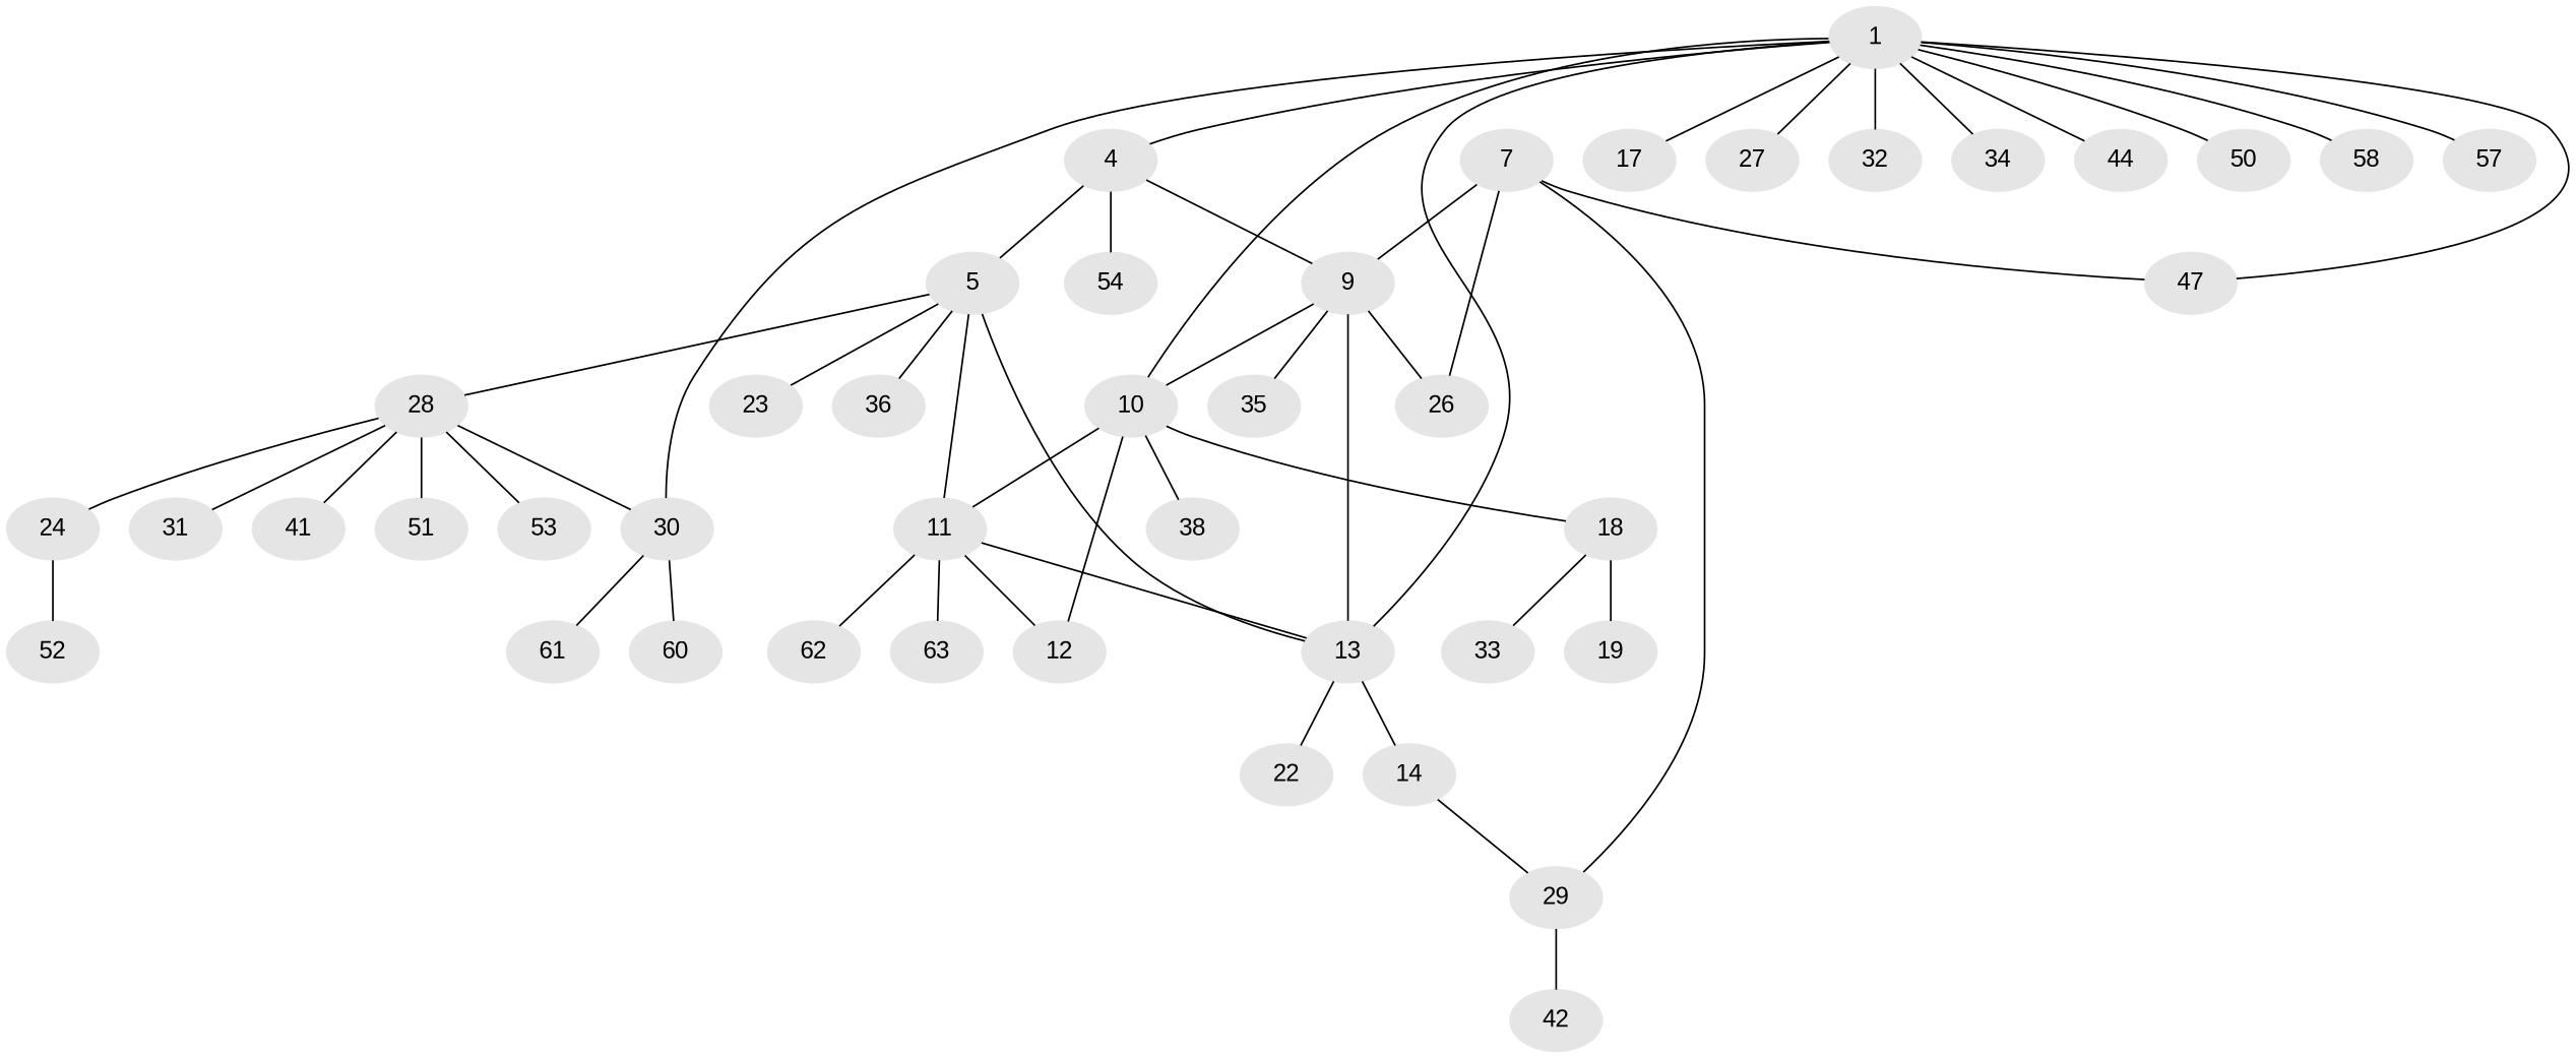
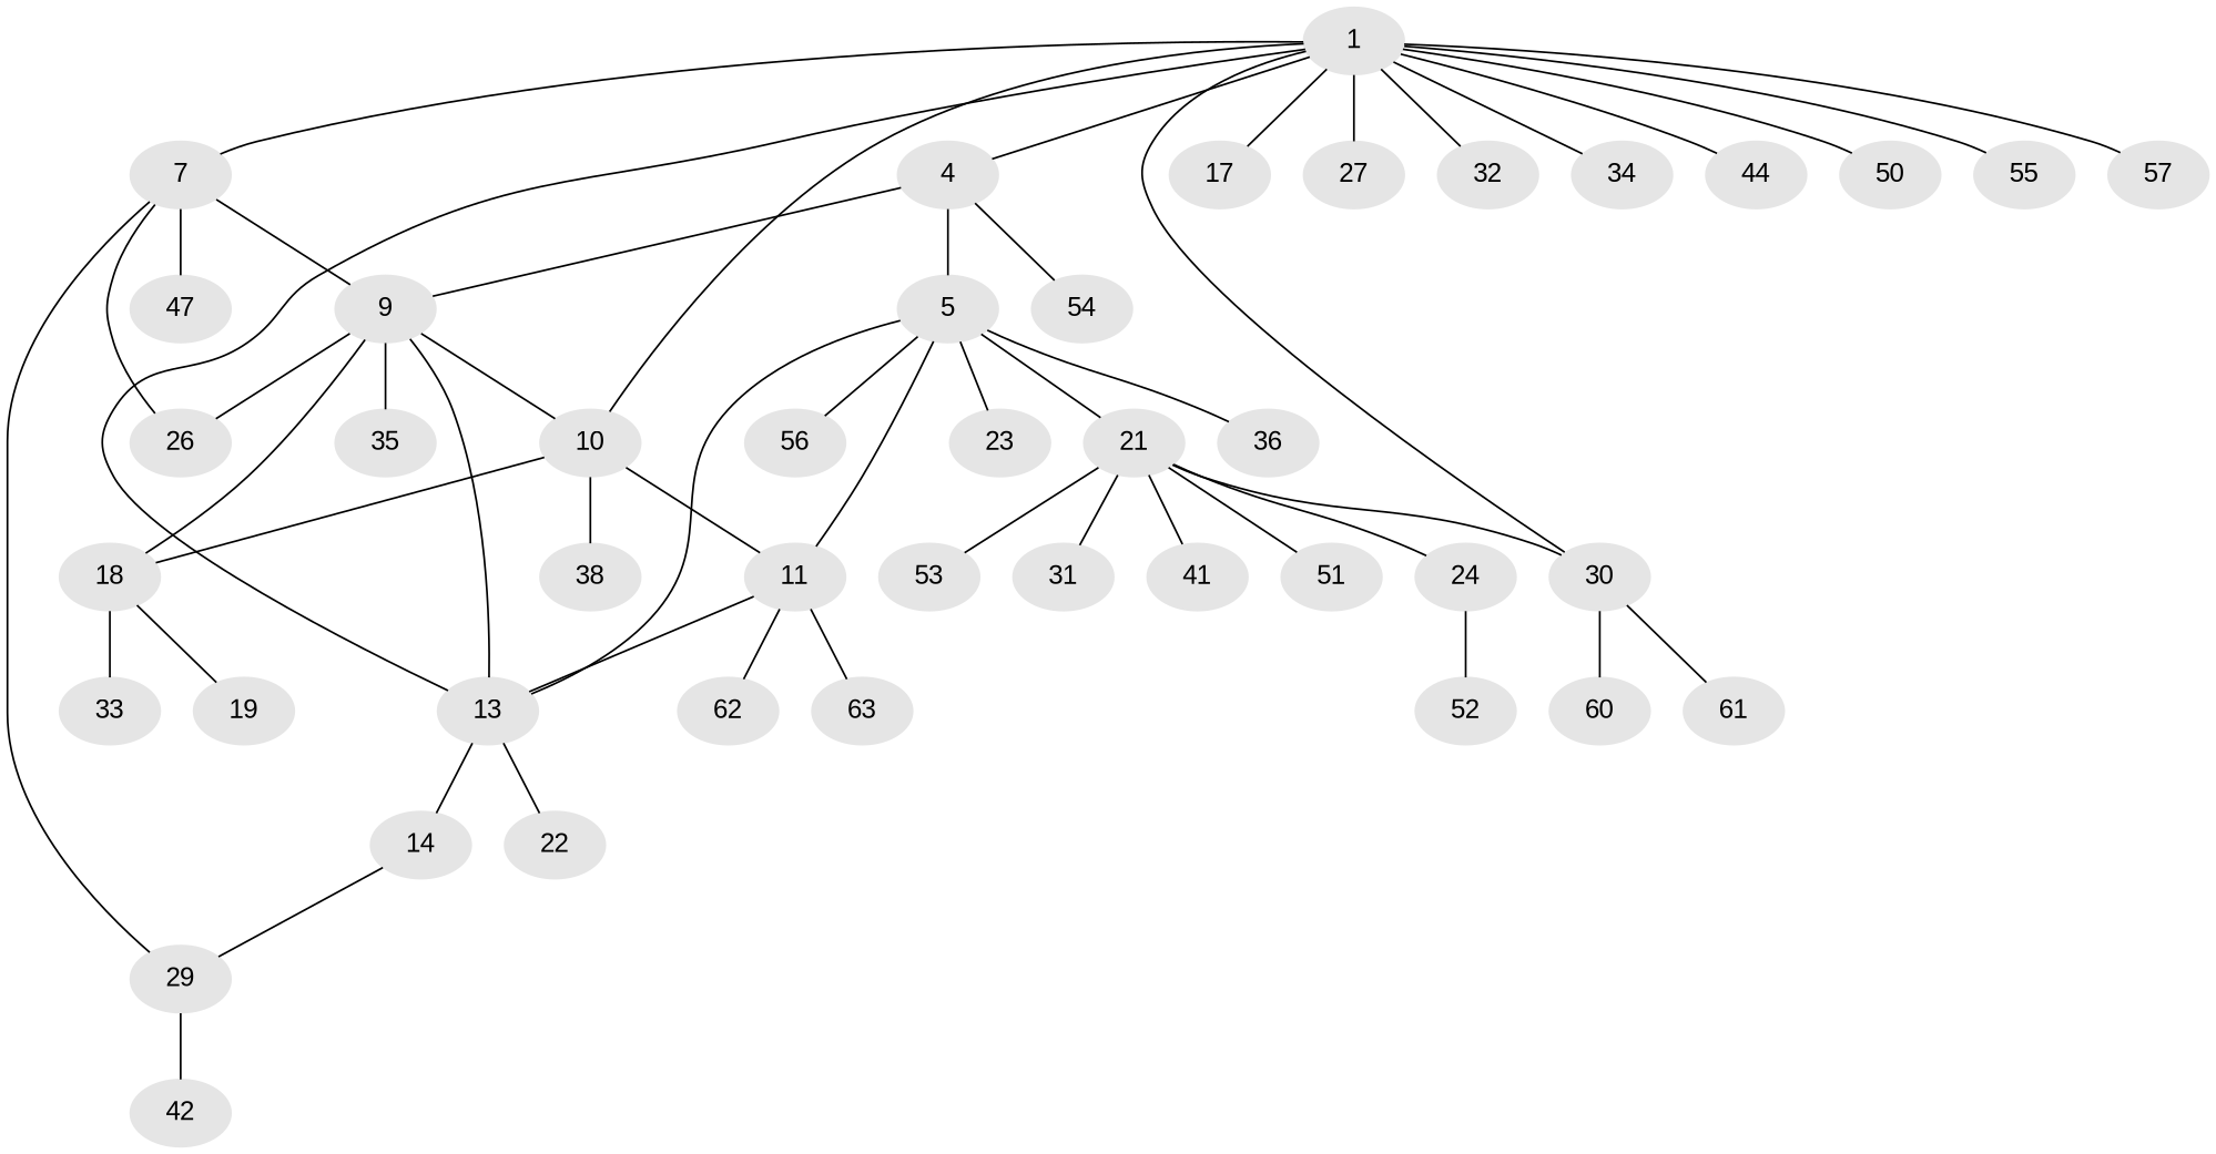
  graph {
    fontname="Liberation Sans"
    node [color=gray90 fontname="Liberation Sans" style=filled]
    edge [fontname="Liberation Sans"]
    1 [super="+3"]
    4 [super="+6"]
    7 [super="+8"]
    10 [super="+49"]
    13 [super="+15"]
    17
    27
    30 [super="+43"]
    32 [super="+48"]
    34 [super="+39"]
    44
    50
-   55 [label=58]
+   55
    57 [super="+64"]
    5 [super="+40"]
    9 [super="+16"]
    54
    26
    29 [super="+45"]
    47
    11 [super="+37"]
    18 [super="+20"]
-   12
    38
    14 [super="+28"]
    22
    60
    61
-   21 [super="+58" label=28]
+   21 [super="+58"]
    23 [super="+25"]
    36
+   56
    35
    62
    63
    24
    31
    41
    51
    53
    42 [super="+46"]
    19
    33
    52
    1 -- 4
-   1 -- 47
+   1 -- 7
    1 -- 10
    1 -- 13
    1 -- 17
    1 -- 27
    1 -- 30
    1 -- 32
    1 -- 34
    1 -- 44
    1 -- 50
    1 -- 55
    1 -- 57
    4 -- 5 [weight=2]
    4 -- 9
    4 -- 54
    7 -- 9 [weight=2]
    7 -- 26
    7 -- 29
    7 -- 47
    10 -- 11
    10 -- 18
-   10 -- 12
    10 -- 38
    13 -- 14 [weight=2]
    13 -- 22
    30 -- 60
    30 -- 61
    5 -- 13
    5 -- 11
    5 -- 21
    5 -- 23
    5 -- 36
+   5 -- 56
    9 -- 10
    9 -- 13 [weight=2]
    9 -- 26
+   9 -- 18
    9 -- 35
    29 -- 42
    11 -- 13
-   11 -- 12
    11 -- 62
    11 -- 63
    18 -- 19
    18 -- 33
    14 -- 29
    21 -- 30
    21 -- 24
    21 -- 31
    21 -- 41
    21 -- 51
    21 -- 53
    24 -- 52
  }
